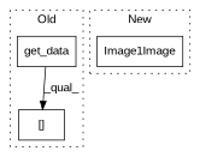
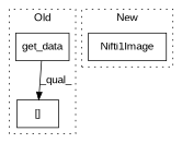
  digraph {
    fontname="Liberation Sans"
    node [a=32 shape=box fontname="Liberation Sans"]
    n1 [l=10 label=get_data s=4593]
    n2 [a=2 l="2,1" label="[]" s="4616,4622"]
-   n3 [l="12,1" label=Image1Image s="4595,4652"]
+   n3 [l="12,1" label=Nifti1Image s="4595,4652"]
    subgraph cluster_1 {
      label=Old
      style=dotted
      n1
      n2
    }
    subgraph cluster_2 {
      label=New
      style=dotted
      n3
    }
    n1 -> n2 [label=_qual_ fontname="Liberation Sans"]
  }
